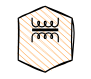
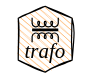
  <mxCell id="0" />
  <mxCell id="1" parent="0" />
  <mxCell id="2" value="" style="shape=hexagon;perimeter=hexagonPerimeter2;whiteSpace=wrap;html=1;fixedSize=1;rotation=90;fillColor=#FF8000;strokeColor=#000000;fillStyle=hachure;gradientColor=none;shadow=0;direction=east;fixDash=0;backgroundOutline=0;comic=0;strokeWidth=2;gradientDirection=east;background=repeating-linear-gradient(45deg,#606dbc,#606dbc 10px,#465298 10px, #465298 20px);sketch=1;curveFitting=1;jiggle=2;fillOpacity=50;" parent="1" vertex="1"><mxGeometry x="20" y="20" width="110" height="90" as="geometry" /></mxCell>
  <mxCell id="3" value="" style="pointerEvents=1;verticalLabelPosition=bottom;shadow=0;dashed=0;align=center;html=1;verticalAlign=top;shape=mxgraph.electrical.inductors.transformer_2;rotation=0;strokeWidth=2;aspect=fixed;strokeColor=#000000;fillColor=#000000;gradientColor=default;gradientDirection=radial;" parent="1" vertex="1"><mxGeometry x="53.14" y="29" width="43.71" height="41" as="geometry" /></mxCell>
+ <mxCell id="4" value="trafo" style="text;html=1;strokeColor=none;fillColor=none;align=center;verticalAlign=middle;whiteSpace=wrap;rounded=0;fontFamily=Garamond;fontStyle=2;fontSize=35;fontColor=#000000;shadow=0;" parent="1" vertex="1"><mxGeometry x="45" y="70" width="60" height="30" as="geometry" /></mxCell>
